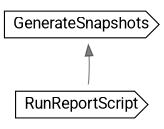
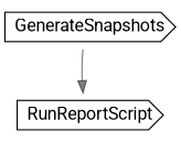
  digraph {
    compound=true
    rankdir=TB
    node [fontname=Roboto shape=cds]
    n1 [label=GenerateSnapshots]
    n2 [label=RunReportScript]
-   n2 -> n1 [color="#00000080"]
+   n1 -> n2 [color="#00000080"]
  }
